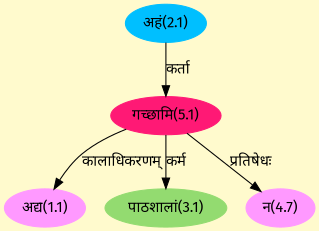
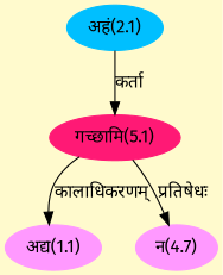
  digraph {
    bgcolor=lemonchiffon1
    compound=true
    fontname="Fira Sans"
    rankdir=BT
    node [color="#FF99FF" fontname="Fira Sans" style=filled]
    edge [dir=back fontname="Fira Sans"]
    n1 [label="अद्य(1.1)"]
    n2 [color="#FF1975" label="गच्छामि(5.1)"]
    n3 [color="#00BFFF" label="अहं(2.1)"]
-   n4 [color="#93DB70" label="पाठशालां(3.1)"]
    n5 [label="न(4.7)"]
    n1 -> n2 [label="कालाधिकरणम्"]
    n2 -> n3 [label="कर्ता"]
-   n4 -> n2 [label="कर्म"]
    n5 -> n2 [label="प्रतिषेधः"]
  }
